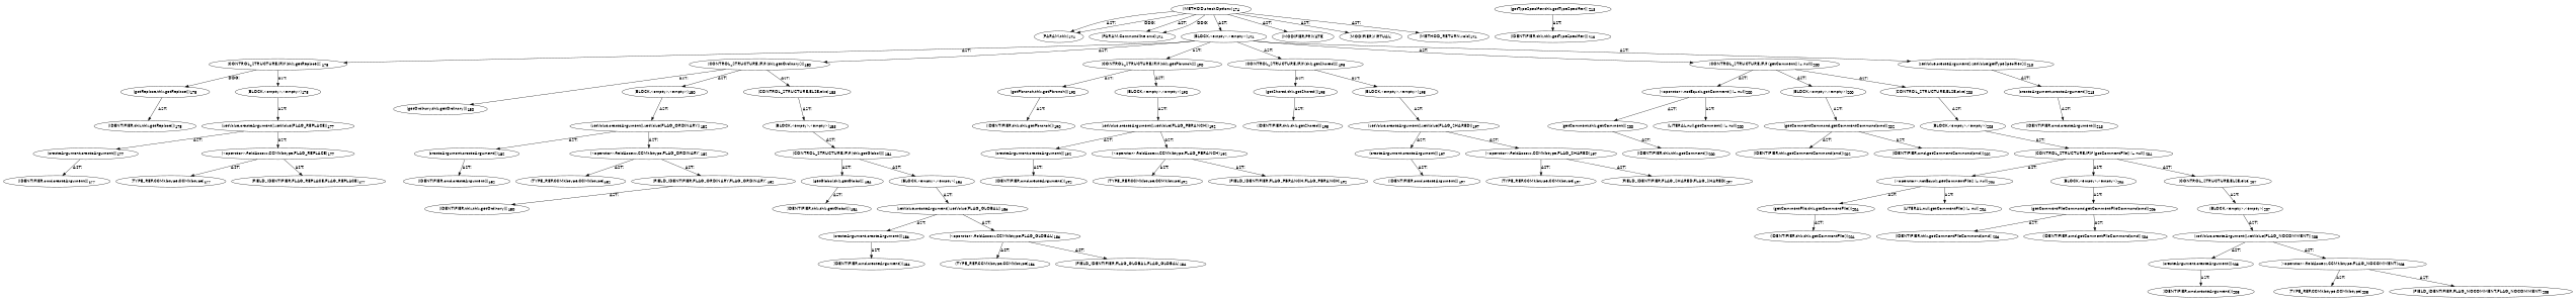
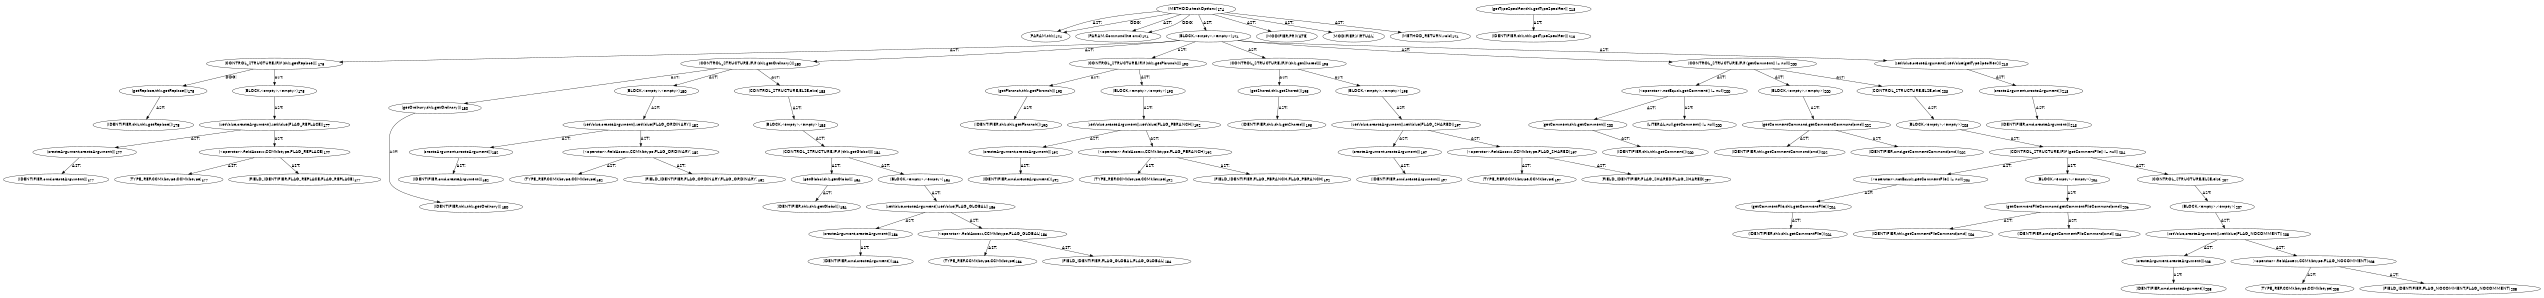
  digraph {
    fontname=Lato
    node [fontname=Lato]
    edge [fontname=Lato]
    n1 [label=<(METHOD,checkOptions)<SUB>174</SUB>>]
    n2 [label=<(PARAM,this)<SUB>174</SUB>>]
    n3 [label=<(PARAM,Commandline cmd)<SUB>174</SUB>>]
    n4 [label=<(BLOCK,&lt;empty&gt;,&lt;empty&gt;)<SUB>174</SUB>>]
    n5 [label=<(MODIFIER,PRIVATE)>]
    n6 [label=<(MODIFIER,VIRTUAL)>]
    n7 [label=<(METHOD_RETURN,void)<SUB>174</SUB>>]
    n8 [label=<(CONTROL_STRUCTURE,IF,if (this.getReplace()))<SUB>175</SUB>>]
    n9 [label=<(CONTROL_STRUCTURE,IF,if (this.getOrdinary()))<SUB>180</SUB>>]
    n10 [label=<(CONTROL_STRUCTURE,IF,if (this.getPbranch()))<SUB>190</SUB>>]
    n11 [label=<(CONTROL_STRUCTURE,IF,if (this.getShared()))<SUB>195</SUB>>]
    n12 [label=<(CONTROL_STRUCTURE,IF,if (getComment() != null))<SUB>200</SUB>>]
    n13 [label=<(setValue,createArgument().setValue(getTypeSpecifier()))<SUB>213</SUB>>]
    n14 [label=<(getReplace,this.getReplace())<SUB>175</SUB>>]
    n15 [label=<(BLOCK,&lt;empty&gt;,&lt;empty&gt;)<SUB>175</SUB>>]
    n16 [label=<(getOrdinary,this.getOrdinary())<SUB>180</SUB>>]
    n17 [label=<(BLOCK,&lt;empty&gt;,&lt;empty&gt;)<SUB>180</SUB>>]
    n18 [label=<(CONTROL_STRUCTURE,ELSE,else)<SUB>183</SUB>>]
    n19 [label=<(getPbranch,this.getPbranch())<SUB>190</SUB>>]
    n20 [label=<(BLOCK,&lt;empty&gt;,&lt;empty&gt;)<SUB>190</SUB>>]
    n21 [label=<(getShared,this.getShared())<SUB>195</SUB>>]
    n22 [label=<(BLOCK,&lt;empty&gt;,&lt;empty&gt;)<SUB>195</SUB>>]
    n23 [label=<(&lt;operator&gt;.notEquals,getComment() != null)<SUB>200</SUB>>]
    n24 [label=<(BLOCK,&lt;empty&gt;,&lt;empty&gt;)<SUB>200</SUB>>]
    n25 [label=<(CONTROL_STRUCTURE,ELSE,else)<SUB>203</SUB>>]
    n26 [label=<(createArgument,createArgument())<SUB>213</SUB>>]
    n27 [label=<(IDENTIFIER,this,this.getReplace())<SUB>175</SUB>>]
    n28 [label=<(setValue,createArgument().setValue(FLAG_REPLACE))<SUB>177</SUB>>]
    n29 [label=<(createArgument,createArgument())<SUB>177</SUB>>]
    n30 [label=<(&lt;operator&gt;.fieldAccess,CCMklbtype.FLAG_REPLACE)<SUB>177</SUB>>]
    n31 [label=<(IDENTIFIER,cmd,createArgument())<SUB>177</SUB>>]
    n32 [label=<(TYPE_REF,CCMklbtype,CCMklbtype)<SUB>177</SUB>>]
    n33 [label=<(FIELD_IDENTIFIER,FLAG_REPLACE,FLAG_REPLACE)<SUB>177</SUB>>]
    n34 [label=<(IDENTIFIER,this,this.getOrdinary())<SUB>180</SUB>>]
    n35 [label=<(setValue,createArgument().setValue(FLAG_ORDINARY))<SUB>182</SUB>>]
    n36 [label=<(BLOCK,&lt;empty&gt;,&lt;empty&gt;)<SUB>183</SUB>>]
    n37 [label=<(createArgument,createArgument())<SUB>182</SUB>>]
    n38 [label=<(&lt;operator&gt;.fieldAccess,CCMklbtype.FLAG_ORDINARY)<SUB>182</SUB>>]
    n39 [label=<(IDENTIFIER,cmd,createArgument())<SUB>182</SUB>>]
    n40 [label=<(TYPE_REF,CCMklbtype,CCMklbtype)<SUB>182</SUB>>]
    n41 [label=<(FIELD_IDENTIFIER,FLAG_ORDINARY,FLAG_ORDINARY)<SUB>182</SUB>>]
    n42 [label=<(CONTROL_STRUCTURE,IF,if (this.getGlobal()))<SUB>184</SUB>>]
    n43 [label=<(getGlobal,this.getGlobal())<SUB>184</SUB>>]
    n44 [label=<(BLOCK,&lt;empty&gt;,&lt;empty&gt;)<SUB>184</SUB>>]
    n45 [label=<(IDENTIFIER,this,this.getGlobal())<SUB>184</SUB>>]
    n46 [label=<(setValue,createArgument().setValue(FLAG_GLOBAL))<SUB>186</SUB>>]
    n47 [label=<(createArgument,createArgument())<SUB>186</SUB>>]
    n48 [label=<(&lt;operator&gt;.fieldAccess,CCMklbtype.FLAG_GLOBAL)<SUB>186</SUB>>]
    n49 [label=<(IDENTIFIER,cmd,createArgument())<SUB>186</SUB>>]
    n50 [label=<(TYPE_REF,CCMklbtype,CCMklbtype)<SUB>186</SUB>>]
    n51 [label=<(FIELD_IDENTIFIER,FLAG_GLOBAL,FLAG_GLOBAL)<SUB>186</SUB>>]
    n52 [label=<(IDENTIFIER,this,this.getPbranch())<SUB>190</SUB>>]
    n53 [label=<(setValue,createArgument().setValue(FLAG_PBRANCH))<SUB>192</SUB>>]
    n54 [label=<(createArgument,createArgument())<SUB>192</SUB>>]
    n55 [label=<(&lt;operator&gt;.fieldAccess,CCMklbtype.FLAG_PBRANCH)<SUB>192</SUB>>]
    n56 [label=<(IDENTIFIER,cmd,createArgument())<SUB>192</SUB>>]
    n57 [label=<(TYPE_REF,CCMklbtype,CCMklbtype)<SUB>192</SUB>>]
    n58 [label=<(FIELD_IDENTIFIER,FLAG_PBRANCH,FLAG_PBRANCH)<SUB>192</SUB>>]
    n59 [label=<(IDENTIFIER,this,this.getShared())<SUB>195</SUB>>]
    n60 [label=<(setValue,createArgument().setValue(FLAG_SHARED))<SUB>197</SUB>>]
    n61 [label=<(createArgument,createArgument())<SUB>197</SUB>>]
    n62 [label=<(&lt;operator&gt;.fieldAccess,CCMklbtype.FLAG_SHARED)<SUB>197</SUB>>]
    n63 [label=<(IDENTIFIER,cmd,createArgument())<SUB>197</SUB>>]
    n64 [label=<(TYPE_REF,CCMklbtype,CCMklbtype)<SUB>197</SUB>>]
    n65 [label=<(FIELD_IDENTIFIER,FLAG_SHARED,FLAG_SHARED)<SUB>297</SUB>>]
    n66 [label=<(getComment,this.getComment())<SUB>200</SUB>>]
    n67 [label=<(LITERAL,null,getComment() != null)<SUB>200</SUB>>]
    n68 [label=<(getCommentCommand,getCommentCommand(cmd))<SUB>202</SUB>>]
    n69 [label=<(BLOCK,&lt;empty&gt;,&lt;empty&gt;)<SUB>203</SUB>>]
    n70 [label=<(IDENTIFIER,this,this.getComment())<SUB>200</SUB>>]
    n71 [label=<(IDENTIFIER,this,getCommentCommand(cmd))<SUB>202</SUB>>]
    n72 [label=<(IDENTIFIER,cmd,getCommentCommand(cmd))<SUB>202</SUB>>]
    n73 [label=<(CONTROL_STRUCTURE,IF,if (getCommentFile() != null))<SUB>204</SUB>>]
    n74 [label=<(&lt;operator&gt;.notEquals,getCommentFile() != null)<SUB>204</SUB>>]
    n75 [label=<(BLOCK,&lt;empty&gt;,&lt;empty&gt;)<SUB>204</SUB>>]
    n76 [label=<(CONTROL_STRUCTURE,ELSE,else)<SUB>207</SUB>>]
    n77 [label=<(getCommentFile,this.getCommentFile())<SUB>204</SUB>>]
-   n78 [label=<(LITERAL,null,getCommentFile() != null)<SUB>204</SUB>>]
    n79 [label=<(getCommentFileCommand,getCommentFileCommand(cmd))<SUB>206</SUB>>]
    n80 [label=<(BLOCK,&lt;empty&gt;,&lt;empty&gt;)<SUB>207</SUB>>]
    n81 [label=<(IDENTIFIER,this,this.getCommentFile())<SUB>204</SUB>>]
    n82 [label=<(IDENTIFIER,this,getCommentFileCommand(cmd))<SUB>206</SUB>>]
    n83 [label=<(IDENTIFIER,cmd,getCommentFileCommand(cmd))<SUB>206</SUB>>]
    n84 [label=<(setValue,createArgument().setValue(FLAG_NOCOMMENT))<SUB>208</SUB>>]
    n85 [label=<(createArgument,createArgument())<SUB>208</SUB>>]
    n86 [label=<(&lt;operator&gt;.fieldAccess,CCMklbtype.FLAG_NOCOMMENT)<SUB>208</SUB>>]
    n87 [label=<(IDENTIFIER,cmd,createArgument())<SUB>208</SUB>>]
    n88 [label=<(TYPE_REF,CCMklbtype,CCMklbtype)<SUB>208</SUB>>]
    n89 [label=<(FIELD_IDENTIFIER,FLAG_NOCOMMENT,FLAG_NOCOMMENT)<SUB>208</SUB>>]
    n90 [label=<(IDENTIFIER,cmd,createArgument())<SUB>213</SUB>>]
    n91 [label=<(getTypeSpecifier,this.getTypeSpecifier())<SUB>213</SUB>>]
    n92 [label=<(IDENTIFIER,this,this.getTypeSpecifier())<SUB>213</SUB>>]
    n1 -> n2 [label="AST: "]
    n1 -> n2 [label="DDG: "]
    n1 -> n3 [label="AST: "]
    n1 -> n3 [label="DDG: "]
    n1 -> n4 [label="AST: "]
    n1 -> n5 [label="AST: "]
    n1 -> n6 [label="AST: "]
    n1 -> n7 [label="AST: "]
    n4 -> n8 [label="AST: "]
    n4 -> n9 [label="AST: "]
    n4 -> n10 [label="AST: "]
    n4 -> n11 [label="AST: "]
    n4 -> n12 [label="AST: "]
    n4 -> n13 [label="AST: "]
    n8 -> n14 [label="DDG: "]
    n8 -> n15 [label="AST: "]
    n9 -> n16 [label="AST: "]
    n9 -> n17 [label="AST: "]
    n9 -> n18 [label="AST: "]
    n10 -> n19 [label="AST: "]
    n10 -> n20 [label="AST: "]
    n11 -> n21 [label="AST: "]
    n11 -> n22 [label="AST: "]
    n12 -> n23 [label="AST: "]
    n12 -> n24 [label="AST: "]
    n12 -> n25 [label="AST: "]
    n13 -> n26 [label="AST: "]
    n14 -> n27 [label="AST: "]
    n15 -> n28 [label="AST: "]
-   n41 -> n34 [label="AST: "]
+   n16 -> n34 [label="AST: "]
    n17 -> n35 [label="AST: "]
    n18 -> n36 [label="AST: "]
    n19 -> n52 [label="AST: "]
    n20 -> n53 [label="AST: "]
    n21 -> n59 [label="AST: "]
    n22 -> n60 [label="AST: "]
    n23 -> n66 [label="AST: "]
    n23 -> n67 [label="AST: "]
    n24 -> n68 [label="AST: "]
    n25 -> n69 [label="AST: "]
    n26 -> n90 [label="AST: "]
    n28 -> n29 [label="AST: "]
    n28 -> n30 [label="AST: "]
    n29 -> n31 [label="AST: "]
    n30 -> n32 [label="AST: "]
    n30 -> n33 [label="AST: "]
    n35 -> n37 [label="AST: "]
    n35 -> n38 [label="AST: "]
    n36 -> n42 [label="AST: "]
    n37 -> n39 [label="AST: "]
    n38 -> n40 [label="AST: "]
    n38 -> n41 [label="AST: "]
    n42 -> n43 [label="AST: "]
    n42 -> n44 [label="AST: "]
    n43 -> n45 [label="AST: "]
    n44 -> n46 [label="AST: "]
    n46 -> n47 [label="AST: "]
    n46 -> n48 [label="AST: "]
    n47 -> n49 [label="AST: "]
    n48 -> n50 [label="AST: "]
    n48 -> n51 [label="AST: "]
    n53 -> n54 [label="AST: "]
    n53 -> n55 [label="AST: "]
    n54 -> n56 [label="AST: "]
    n55 -> n57 [label="AST: "]
    n55 -> n58 [label="AST: "]
    n60 -> n61 [label="AST: "]
    n60 -> n62 [label="AST: "]
    n61 -> n63 [label="AST: "]
    n62 -> n64 [label="AST: "]
    n62 -> n65 [label="AST: "]
    n66 -> n70 [label="AST: "]
    n68 -> n71 [label="AST: "]
    n68 -> n72 [label="AST: "]
    n69 -> n73 [label="AST: "]
    n73 -> n74 [label="AST: "]
    n73 -> n75 [label="AST: "]
    n73 -> n76 [label="AST: "]
    n74 -> n77 [label="AST: "]
-   n74 -> n78 [label="AST: "]
    n75 -> n79 [label="AST: "]
    n76 -> n80 [label="AST: "]
    n77 -> n81 [label="AST: "]
    n79 -> n82 [label="AST: "]
    n79 -> n83 [label="AST: "]
    n80 -> n84 [label="AST: "]
    n84 -> n85 [label="AST: "]
    n84 -> n86 [label="AST: "]
    n85 -> n87 [label="AST: "]
    n86 -> n88 [label="AST: "]
    n86 -> n89 [label="AST: "]
    n91 -> n92 [label="AST: "]
  }
